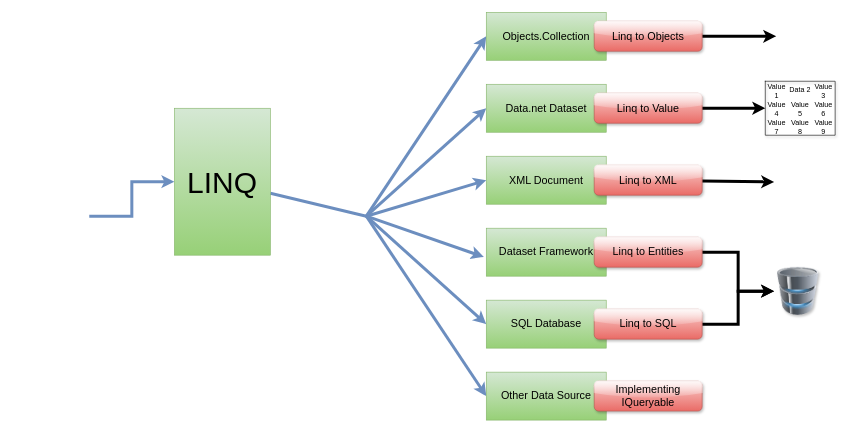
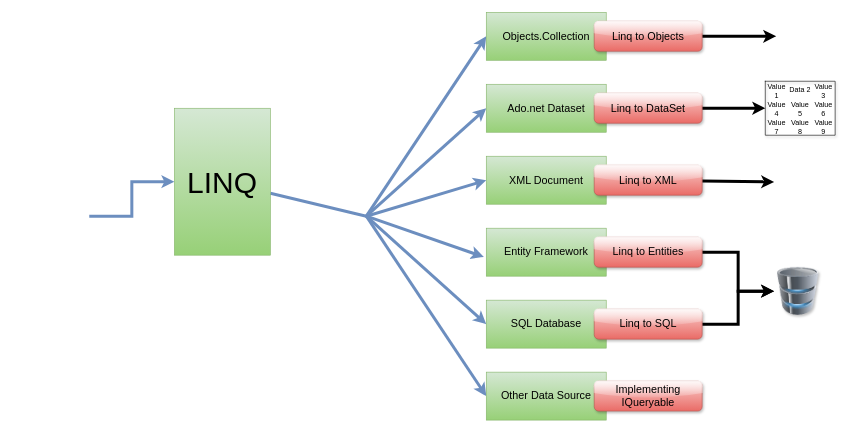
  <mxCell id="0" />
  <mxCell id="1" parent="0" />
  <mxCell id="2" style="edgeStyle=orthogonalEdgeStyle;rounded=0;orthogonalLoop=1;jettySize=auto;html=1;strokeWidth=5;gradientColor=#7ea6e0;fillColor=#dae8fc;strokeColor=#6c8ebf;" parent="1" source="3" target="5" edge="1"><mxGeometry relative="1" as="geometry" /></mxCell>
  <mxCell id="3" value="" style="shape=image;html=1;verticalAlign=top;verticalLabelPosition=bottom;labelBackgroundColor=#ffffff;imageAspect=0;aspect=fixed;image=https://cdn1.iconfinder.com/data/icons/ios-11-glyphs/30/happy-128.png;" parent="1" vertex="1"><mxGeometry x="20" y="296" width="128" height="128" as="geometry" /></mxCell>
  <mxCell id="4" style="edgeStyle=none;rounded=0;orthogonalLoop=1;jettySize=auto;html=1;strokeWidth=5;fontSize=18;fontColor=#000000;verticalAlign=middle;endArrow=none;endFill=0;gradientColor=#7ea6e0;fillColor=#dae8fc;strokeColor=#6c8ebf;" parent="1" source="5" edge="1"><mxGeometry relative="1" as="geometry"><mxPoint x="610" y="360" as="targetPoint" /></mxGeometry></mxCell>
  <mxCell id="5" value="&lt;font style=&quot;font-size: 50px&quot;&gt;LINQ&lt;/font&gt;" style="rounded=0;whiteSpace=wrap;html=1;gradientColor=#97d077;fillColor=#d5e8d4;strokeColor=#82b366;" parent="1" vertex="1"><mxGeometry x="290" y="180" width="160" height="245" as="geometry" /></mxCell>
  <mxCell id="6" style="edgeStyle=none;rounded=0;orthogonalLoop=1;jettySize=auto;html=1;exitX=0;exitY=0.5;exitDx=0;exitDy=0;endArrow=none;endFill=0;strokeWidth=5;fontSize=18;fontColor=#000000;gradientColor=#7ea6e0;fillColor=#dae8fc;strokeColor=#6c8ebf;startArrow=classic;startFill=1;" parent="1" source="7" edge="1"><mxGeometry relative="1" as="geometry"><mxPoint x="610" y="360" as="targetPoint" /></mxGeometry></mxCell>
  <mxCell id="7" value="Objects.Collection" style="text;html=1;strokeColor=#82b366;fillColor=#d5e8d4;align=center;verticalAlign=middle;whiteSpace=wrap;rounded=0;gradientColor=#97d077;fontSize=18;" parent="1" vertex="1"><mxGeometry x="810" y="20" width="200" height="80" as="geometry" /></mxCell>
  <mxCell id="8" style="edgeStyle=none;rounded=0;orthogonalLoop=1;jettySize=auto;html=1;startArrow=classic;startFill=1;endArrow=none;endFill=0;strokeWidth=5;fontSize=18;fontColor=#000000;exitX=0;exitY=0.5;exitDx=0;exitDy=0;gradientColor=#7ea6e0;fillColor=#dae8fc;strokeColor=#6c8ebf;" parent="1" source="9" edge="1"><mxGeometry relative="1" as="geometry"><mxPoint x="610" y="360" as="targetPoint" /></mxGeometry></mxCell>
- <mxCell id="9" value="Data.net Dataset" style="text;html=1;strokeColor=#82b366;fillColor=#d5e8d4;align=center;verticalAlign=middle;whiteSpace=wrap;rounded=0;gradientColor=#97d077;fontSize=18;" parent="1" vertex="1"><mxGeometry x="810" y="140" width="200" height="80" as="geometry" /></mxCell>
+ <mxCell id="9" value="Ado.net Dataset" style="text;html=1;strokeColor=#82b366;fillColor=#d5e8d4;align=center;verticalAlign=middle;whiteSpace=wrap;rounded=0;gradientColor=#97d077;fontSize=18;" parent="1" vertex="1"><mxGeometry x="810" y="140" width="200" height="80" as="geometry" /></mxCell>
  <mxCell id="10" style="edgeStyle=none;rounded=0;orthogonalLoop=1;jettySize=auto;html=1;startArrow=classic;startFill=1;endArrow=none;endFill=0;strokeWidth=5;fontSize=18;fontColor=#000000;exitX=0;exitY=0.5;exitDx=0;exitDy=0;gradientColor=#7ea6e0;fillColor=#dae8fc;strokeColor=#6c8ebf;" parent="1" source="11" edge="1"><mxGeometry relative="1" as="geometry"><mxPoint x="610" y="360" as="targetPoint" /></mxGeometry></mxCell>
  <mxCell id="11" value="XML Document" style="text;html=1;strokeColor=#82b366;fillColor=#d5e8d4;align=center;verticalAlign=middle;whiteSpace=wrap;rounded=0;gradientColor=#97d077;fontSize=18;" parent="1" vertex="1"><mxGeometry x="810" y="260" width="200" height="80" as="geometry" /></mxCell>
  <mxCell id="12" style="edgeStyle=none;rounded=0;orthogonalLoop=1;jettySize=auto;html=1;startArrow=classic;startFill=1;endArrow=none;endFill=0;strokeWidth=5;fontSize=18;fontColor=#000000;exitX=-0.02;exitY=0.6;exitDx=0;exitDy=0;exitPerimeter=0;gradientColor=#7ea6e0;fillColor=#dae8fc;strokeColor=#6c8ebf;" parent="1" source="13" edge="1"><mxGeometry relative="1" as="geometry"><mxPoint x="610" y="360" as="targetPoint" /></mxGeometry></mxCell>
- <mxCell id="13" value="Dataset Framework" style="text;html=1;strokeColor=#82b366;fillColor=#d5e8d4;align=center;verticalAlign=middle;whiteSpace=wrap;rounded=0;gradientColor=#97d077;fontSize=18;" parent="1" vertex="1"><mxGeometry x="810" y="380" width="200" height="80" as="geometry" /></mxCell>
+ <mxCell id="13" value="Entity Framework" style="text;html=1;strokeColor=#82b366;fillColor=#d5e8d4;align=center;verticalAlign=middle;whiteSpace=wrap;rounded=0;gradientColor=#97d077;fontSize=18;" parent="1" vertex="1"><mxGeometry x="810" y="380" width="200" height="80" as="geometry" /></mxCell>
  <mxCell id="14" style="edgeStyle=none;rounded=0;orthogonalLoop=1;jettySize=auto;html=1;startArrow=classic;startFill=1;endArrow=none;endFill=0;strokeWidth=5;fontSize=18;fontColor=#000000;exitX=0;exitY=0.5;exitDx=0;exitDy=0;gradientColor=#7ea6e0;fillColor=#dae8fc;strokeColor=#6c8ebf;" parent="1" source="15" edge="1"><mxGeometry relative="1" as="geometry"><mxPoint x="610" y="360" as="targetPoint" /></mxGeometry></mxCell>
  <mxCell id="15" value="SQL Database" style="text;html=1;strokeColor=#82b366;fillColor=#d5e8d4;align=center;verticalAlign=middle;whiteSpace=wrap;rounded=0;gradientColor=#97d077;fontSize=18;" parent="1" vertex="1"><mxGeometry x="810" y="500" width="200" height="80" as="geometry" /></mxCell>
  <mxCell id="16" style="edgeStyle=none;rounded=0;orthogonalLoop=1;jettySize=auto;html=1;startArrow=classic;startFill=1;endArrow=none;endFill=0;strokeWidth=5;fontSize=18;fontColor=#000000;exitX=0;exitY=0.5;exitDx=0;exitDy=0;gradientColor=#7ea6e0;fillColor=#dae8fc;strokeColor=#6c8ebf;" parent="1" source="17" edge="1"><mxGeometry relative="1" as="geometry"><mxPoint x="610" y="360" as="targetPoint" /></mxGeometry></mxCell>
  <mxCell id="17" value="Other Data Source" style="text;html=1;strokeColor=#82b366;fillColor=#d5e8d4;align=center;verticalAlign=middle;whiteSpace=wrap;rounded=0;gradientColor=#97d077;fontSize=18;" parent="1" vertex="1"><mxGeometry x="810" y="620" width="200" height="80" as="geometry" /></mxCell>
  <mxCell id="18" style="edgeStyle=none;rounded=0;orthogonalLoop=1;jettySize=auto;html=1;entryX=0;entryY=0.5;entryDx=0;entryDy=0;startArrow=none;startFill=0;endArrow=classic;endFill=1;strokeWidth=5;fontSize=18;fontColor=#000000;" parent="1" source="19" target="30" edge="1"><mxGeometry relative="1" as="geometry" /></mxCell>
  <mxCell id="19" value="Linq to Objects" style="text;html=1;strokeColor=#b85450;fillColor=#f8cecc;align=center;verticalAlign=middle;whiteSpace=wrap;rounded=1;fontSize=18;gradientColor=#ea6b66;shadow=1;glass=1;" parent="1" vertex="1"><mxGeometry x="990" y="35" width="180" height="50" as="geometry" /></mxCell>
  <mxCell id="20" style="edgeStyle=none;rounded=0;orthogonalLoop=1;jettySize=auto;html=1;exitX=1;exitY=0.5;exitDx=0;exitDy=0;startArrow=none;startFill=0;endArrow=classic;endFill=1;strokeWidth=5;fontSize=18;fontColor=#000000;" parent="1" source="21" target="32" edge="1"><mxGeometry relative="1" as="geometry" /></mxCell>
- <mxCell id="21" value="Linq to Value" style="text;html=1;strokeColor=#b85450;fillColor=#f8cecc;align=center;verticalAlign=middle;whiteSpace=wrap;rounded=1;fontSize=18;gradientColor=#ea6b66;shadow=1;glass=1;" parent="1" vertex="1"><mxGeometry x="990" y="155" width="180" height="50" as="geometry" /></mxCell>
+ <mxCell id="21" value="Linq to DataSet" style="text;html=1;strokeColor=#b85450;fillColor=#f8cecc;align=center;verticalAlign=middle;whiteSpace=wrap;rounded=1;fontSize=18;gradientColor=#ea6b66;shadow=1;glass=1;" parent="1" vertex="1"><mxGeometry x="990" y="155" width="180" height="50" as="geometry" /></mxCell>
  <mxCell id="22" style="edgeStyle=none;rounded=0;orthogonalLoop=1;jettySize=auto;html=1;startArrow=none;startFill=0;endArrow=classic;endFill=1;strokeWidth=5;fontSize=18;fontColor=#000000;" parent="1" source="23" target="29" edge="1"><mxGeometry relative="1" as="geometry" /></mxCell>
  <mxCell id="23" value="Linq to XML" style="text;html=1;strokeColor=#b85450;fillColor=#f8cecc;align=center;verticalAlign=middle;whiteSpace=wrap;rounded=1;fontSize=18;gradientColor=#ea6b66;shadow=1;glass=1;" parent="1" vertex="1"><mxGeometry x="990" y="275" width="180" height="50" as="geometry" /></mxCell>
  <mxCell id="24" style="edgeStyle=orthogonalEdgeStyle;rounded=0;orthogonalLoop=1;jettySize=auto;html=1;entryX=0;entryY=0.5;entryDx=0;entryDy=0;startArrow=none;startFill=0;endArrow=classic;endFill=1;strokeWidth=5;fontSize=18;fontColor=#000000;" parent="1" source="25" target="31" edge="1"><mxGeometry relative="1" as="geometry" /></mxCell>
  <mxCell id="25" value="Linq to Entities" style="text;html=1;strokeColor=#b85450;fillColor=#f8cecc;align=center;verticalAlign=middle;whiteSpace=wrap;rounded=1;fontSize=18;gradientColor=#ea6b66;shadow=1;glass=1;" parent="1" vertex="1"><mxGeometry x="990" y="395" width="180" height="50" as="geometry" /></mxCell>
  <mxCell id="26" style="edgeStyle=orthogonalEdgeStyle;rounded=0;orthogonalLoop=1;jettySize=auto;html=1;startArrow=none;startFill=0;endArrow=classic;endFill=1;strokeWidth=5;fontSize=18;fontColor=#000000;" parent="1" source="27" target="31" edge="1"><mxGeometry relative="1" as="geometry" /></mxCell>
  <mxCell id="27" value="Linq to SQL" style="text;html=1;strokeColor=#b85450;fillColor=#f8cecc;align=center;verticalAlign=middle;whiteSpace=wrap;rounded=1;fontSize=18;gradientColor=#ea6b66;shadow=1;glass=1;" parent="1" vertex="1"><mxGeometry x="990" y="515" width="180" height="50" as="geometry" /></mxCell>
  <mxCell id="28" value="Implementing IQueryable" style="text;html=1;strokeColor=#b85450;fillColor=#f8cecc;align=center;verticalAlign=middle;whiteSpace=wrap;rounded=1;fontSize=18;gradientColor=#ea6b66;shadow=1;glass=1;" parent="1" vertex="1"><mxGeometry x="990" y="635" width="180" height="50" as="geometry" /></mxCell>
  <mxCell id="29" value="" style="shape=image;html=1;verticalAlign=top;verticalLabelPosition=bottom;labelBackgroundColor=#ffffff;imageAspect=0;aspect=fixed;image=https://cdn1.iconfinder.com/data/icons/hawcons/32/699748-icon-102-document-file-xml-128.png;rounded=1;shadow=1;glass=1;fillColor=none;fontSize=18;fontColor=#000000;" parent="1" vertex="1"><mxGeometry x="1290" y="260" width="87" height="87" as="geometry" /></mxCell>
  <mxCell id="30" value="" style="shape=image;html=1;verticalAlign=top;verticalLabelPosition=bottom;labelBackgroundColor=#ffffff;imageAspect=0;aspect=fixed;image=https://cdn4.iconfinder.com/data/icons/VISTA/database/png/128/objects.png;rounded=1;shadow=1;glass=1;fillColor=none;fontSize=18;fontColor=#000000;" parent="1" vertex="1"><mxGeometry x="1293.5" y="20" width="80" height="80" as="geometry" /></mxCell>
  <mxCell id="31" value="" style="image;html=1;image=img/lib/clip_art/computers/Database_128x128.png;rounded=1;shadow=1;glass=1;fillColor=none;fontSize=18;fontColor=#000000;" parent="1" vertex="1"><mxGeometry x="1290" y="445" width="80" height="80" as="geometry" /></mxCell>
  <mxCell id="32" value="" style="shape=table;html=1;whiteSpace=wrap;startSize=0;container=1;collapsible=0;childLayout=tableLayout;columnLines=0;rowLines=0;rounded=1;shadow=1;glass=1;fillColor=none;fontSize=18;fontColor=#000000;" parent="1" vertex="1"><mxGeometry x="1275.25" y="135" width="116.5" height="90" as="geometry" /></mxCell>
  <mxCell id="33" value="" style="shape=partialRectangle;html=1;whiteSpace=wrap;collapsible=0;dropTarget=0;pointerEvents=0;fillColor=none;top=0;left=0;bottom=0;right=0;points=[[0,0.5],[1,0.5]];portConstraint=eastwest;" parent="32" vertex="1"><mxGeometry width="116.5" height="30" as="geometry" /></mxCell>
  <mxCell id="34" value="Value 1" style="shape=partialRectangle;html=1;whiteSpace=wrap;connectable=0;fillColor=none;top=0;left=0;bottom=0;right=0;overflow=hidden;" parent="33" vertex="1"><mxGeometry width="39" height="30" as="geometry" /></mxCell>
  <mxCell id="35" value="Data 2" style="shape=partialRectangle;html=1;whiteSpace=wrap;connectable=0;fillColor=none;top=0;left=0;bottom=0;right=0;overflow=hidden;" parent="33" vertex="1"><mxGeometry x="39" width="39" height="30" as="geometry" /></mxCell>
  <mxCell id="36" value="Value 3" style="shape=partialRectangle;html=1;whiteSpace=wrap;connectable=0;fillColor=none;top=0;left=0;bottom=0;right=0;overflow=hidden;" parent="33" vertex="1"><mxGeometry x="78" width="39" height="30" as="geometry" /></mxCell>
  <mxCell id="37" value="" style="shape=partialRectangle;html=1;whiteSpace=wrap;collapsible=0;dropTarget=0;pointerEvents=0;fillColor=none;top=0;left=0;bottom=0;right=0;points=[[0,0.5],[1,0.5]];portConstraint=eastwest;" parent="32" vertex="1"><mxGeometry y="30" width="116.5" height="30" as="geometry" /></mxCell>
  <mxCell id="38" value="Value 4" style="shape=partialRectangle;html=1;whiteSpace=wrap;connectable=0;fillColor=none;top=0;left=0;bottom=0;right=0;overflow=hidden;" parent="37" vertex="1"><mxGeometry width="39" height="30" as="geometry" /></mxCell>
  <mxCell id="39" value="Value 5" style="shape=partialRectangle;html=1;whiteSpace=wrap;connectable=0;fillColor=none;top=0;left=0;bottom=0;right=0;overflow=hidden;" parent="37" vertex="1"><mxGeometry x="39" width="39" height="30" as="geometry" /></mxCell>
  <mxCell id="40" value="Value 6" style="shape=partialRectangle;html=1;whiteSpace=wrap;connectable=0;fillColor=none;top=0;left=0;bottom=0;right=0;overflow=hidden;" parent="37" vertex="1"><mxGeometry x="78" width="39" height="30" as="geometry" /></mxCell>
  <mxCell id="41" value="" style="shape=partialRectangle;html=1;whiteSpace=wrap;collapsible=0;dropTarget=0;pointerEvents=0;fillColor=none;top=0;left=0;bottom=0;right=0;points=[[0,0.5],[1,0.5]];portConstraint=eastwest;" parent="32" vertex="1"><mxGeometry y="60" width="116.5" height="30" as="geometry" /></mxCell>
  <mxCell id="42" value="Value 7" style="shape=partialRectangle;html=1;whiteSpace=wrap;connectable=0;fillColor=none;top=0;left=0;bottom=0;right=0;overflow=hidden;" parent="41" vertex="1"><mxGeometry width="39" height="30" as="geometry" /></mxCell>
  <mxCell id="43" value="Value 8" style="shape=partialRectangle;html=1;whiteSpace=wrap;connectable=0;fillColor=none;top=0;left=0;bottom=0;right=0;overflow=hidden;" parent="41" vertex="1"><mxGeometry x="39" width="39" height="30" as="geometry" /></mxCell>
  <mxCell id="44" value="Value 9" style="shape=partialRectangle;html=1;whiteSpace=wrap;connectable=0;fillColor=none;top=0;left=0;bottom=0;right=0;overflow=hidden;" parent="41" vertex="1"><mxGeometry x="78" width="39" height="30" as="geometry" /></mxCell>
